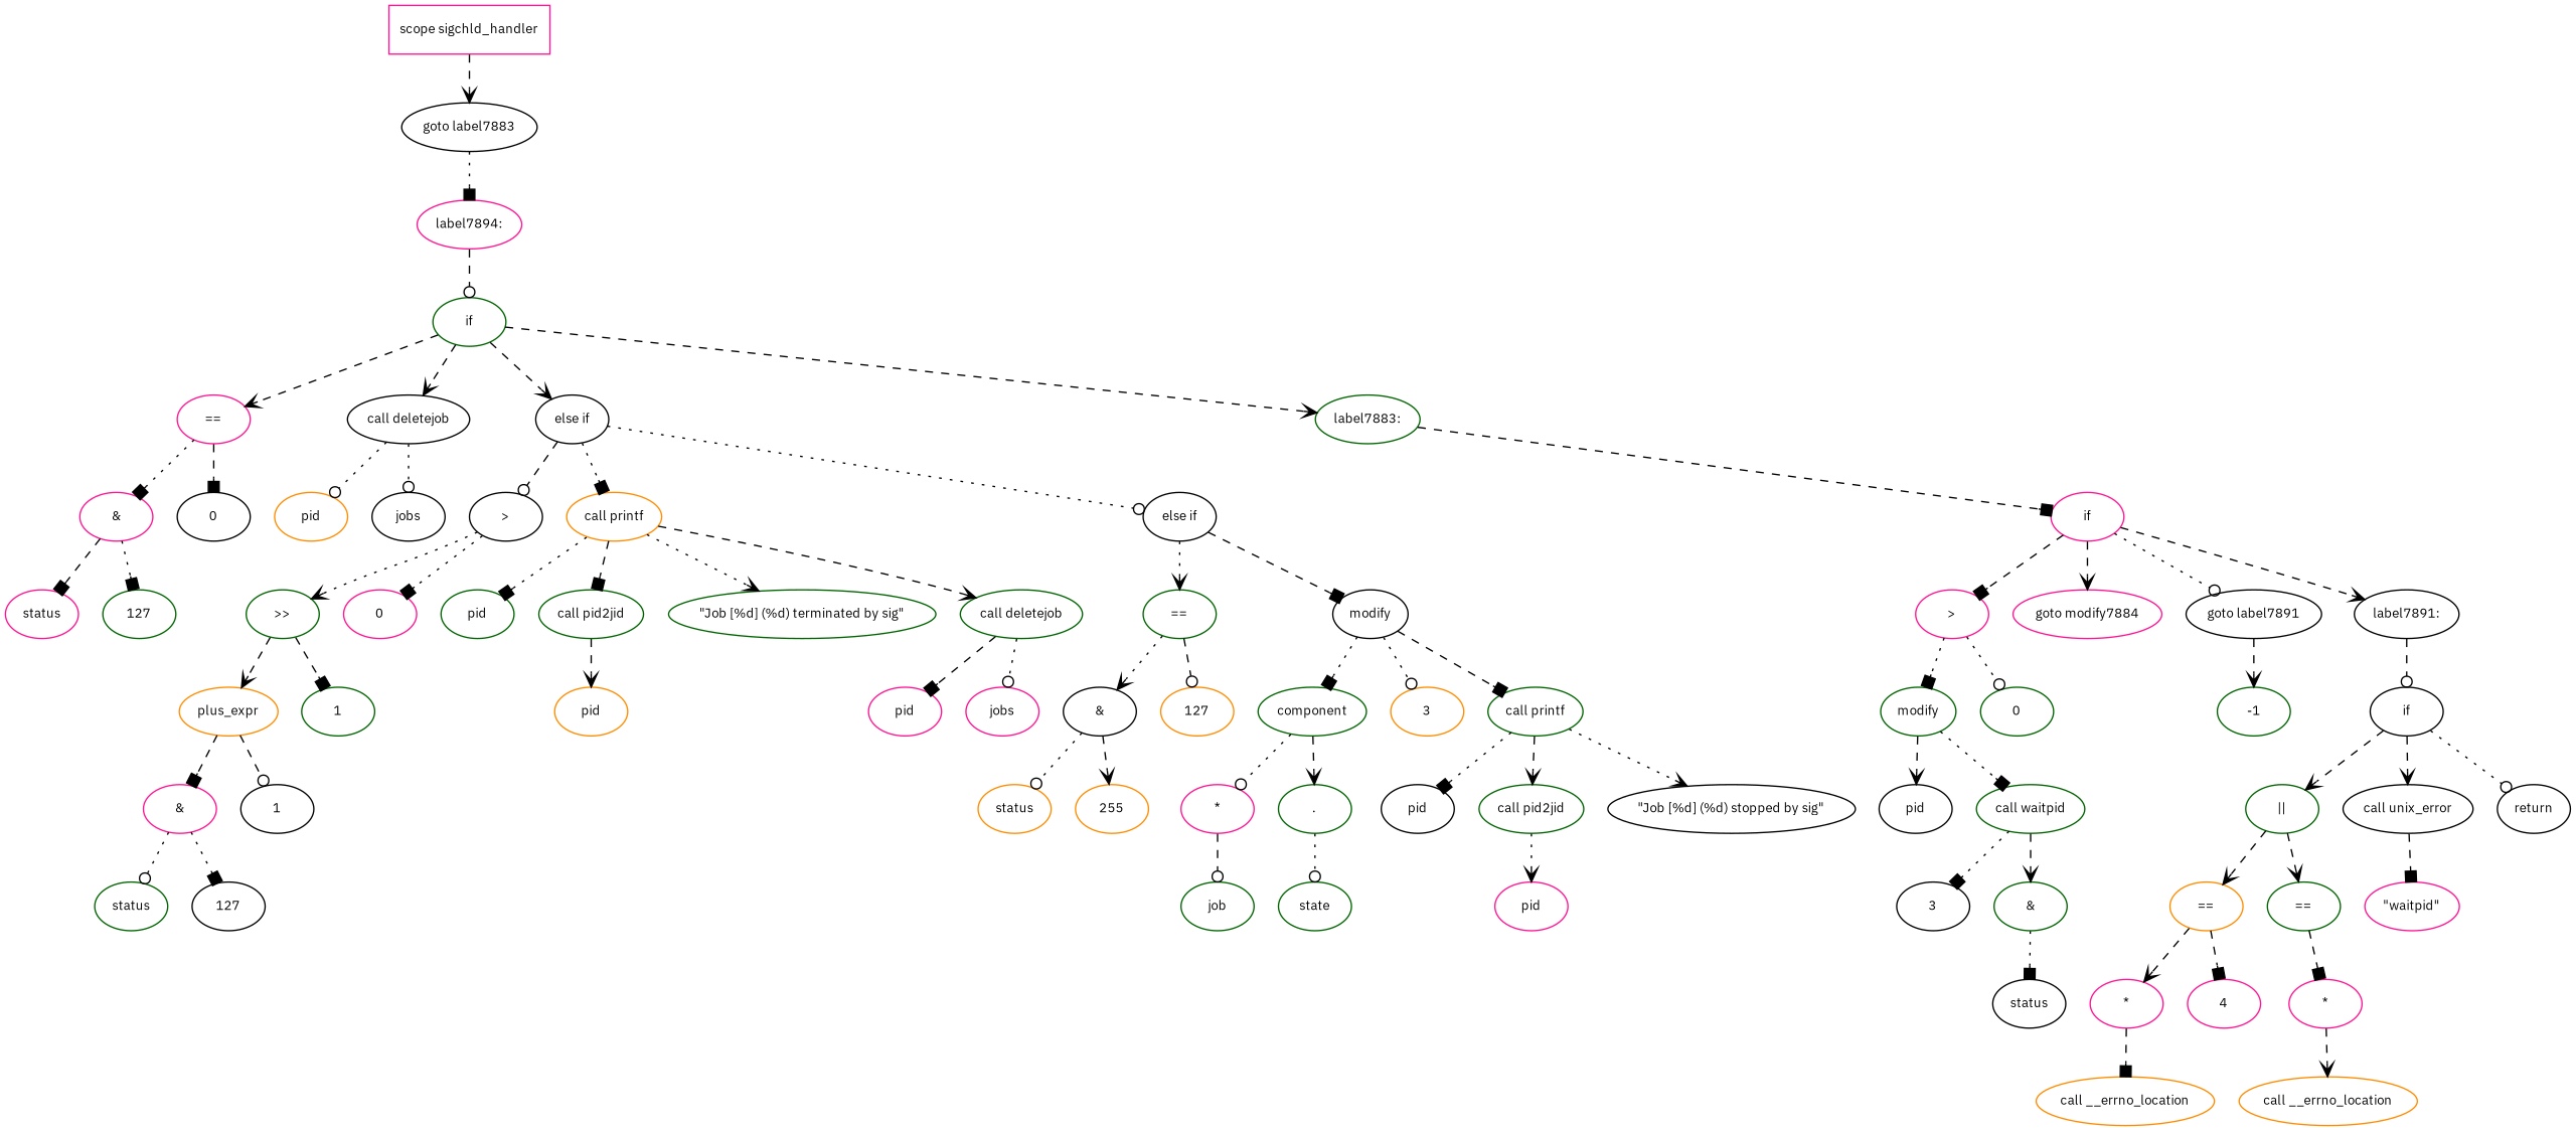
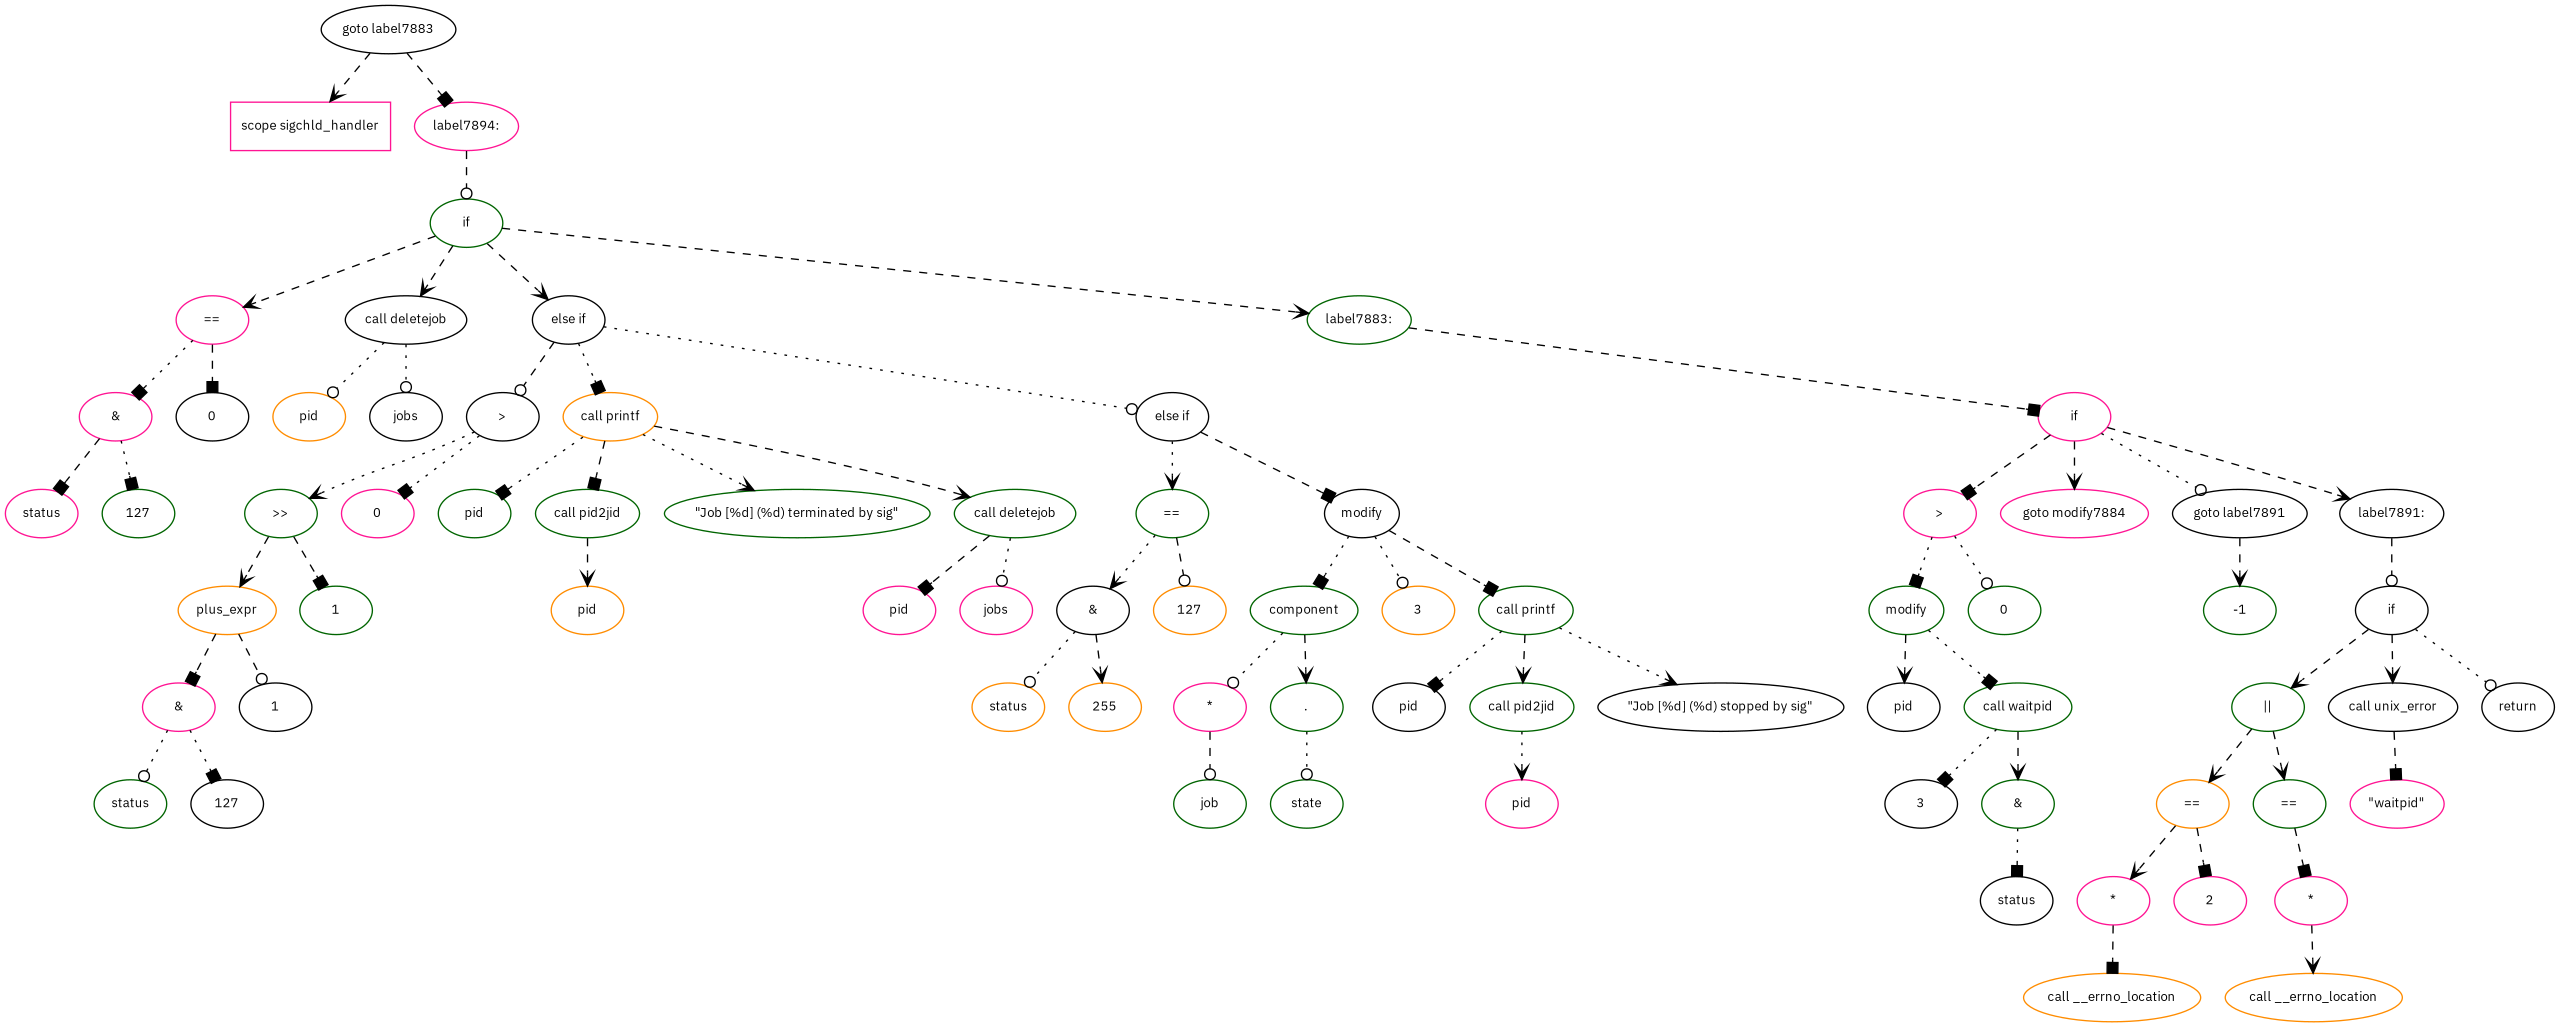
  digraph {
    fontname="IBM Plex Sans"
    fontsize=10
    node [color=darkgreen fontname="IBM Plex Sans" fontsize=10 shape=ellipse]
    edge [arrowhead=vee fontname="IBM Plex Sans" fontsize=10 style=dashed]
    n1 [color=deeppink label="scope sigchld_handler" shape=box]
    n2 [color=black label="goto label7883"]
    n3 [color=deeppink label="label7894:"]
    n4 [label=if]
    n5 [color=deeppink label="=="]
    n6 [color=black label="call deletejob"]
    n7 [color=black label="else if"]
    n8 [label="label7883:"]
    n9 [color=deeppink label="&"]
    n10 [color=black label=0]
    n11 [color=darkorange label=pid]
    n12 [color=black label=jobs]
    n13 [color=black label=">"]
    n14 [color=darkorange label="call printf"]
    n15 [color=black label="else if"]
    n16 [color=deeppink label=if]
    n17 [color=deeppink label=status]
    n18 [label=127]
    n19 [label=">>"]
    n20 [color=deeppink label=0]
    n21 [label=pid]
    n22 [label="call pid2jid"]
    n23 [label="\"Job [%d] (%d) terminated by sig\""]
    n24 [label="call deletejob"]
    n25 [label="=="]
    n26 [color=black label=modify]
    n27 [color=darkorange label=plus_expr]
    n28 [label=1]
    n29 [color=deeppink label="&"]
    n30 [color=black label=1]
    n31 [label=status]
    n32 [color=black label=127]
    n33 [color=darkorange label=pid]
    n34 [color=deeppink label=pid]
    n35 [color=deeppink label=jobs]
    n36 [color=black label="&"]
    n37 [color=darkorange label=127]
    n38 [label=component]
    n39 [color=darkorange label=3]
    n40 [label="call printf"]
    n41 [color=darkorange label=status]
    n42 [color=darkorange label=255]
    n43 [color=deeppink label="*"]
    n44 [label="."]
    n45 [color=black label=pid]
    n46 [label="call pid2jid"]
    n47 [color=black label="\"Job [%d] (%d) stopped by sig\""]
    n48 [label=job]
    n49 [label=state]
    n50 [color=deeppink label=pid]
    n51 [color=deeppink label=">"]
    n52 [color=deeppink label="goto modify7884"]
    n53 [color=black label="goto label7891"]
    n54 [color=black label="label7891:"]
    n55 [label=modify]
    n56 [label=0]
    n57 [label=-1]
    n58 [color=black label=if]
    n59 [color=black label=pid]
    n60 [label="call waitpid"]
    n61 [color=black label=3]
    n62 [label="&"]
    n63 [color=black label=status]
    n64 [label="||"]
    n65 [color=black label="call unix_error"]
    n66 [color=black label=return]
    n67 [color=darkorange label="=="]
    n68 [label="=="]
    n69 [color=deeppink label="\"waitpid\""]
    n70 [color=deeppink label="*"]
-   n71 [color=deeppink label=4]
+   n71 [color=deeppink label=2]
    n72 [color=deeppink label="*"]
    n73 [color=darkorange label="call __errno_location"]
    n74 [color=darkorange label="call __errno_location"]
-   n1 -> n2
-   n2 -> n3 [arrowhead=box style=dotted]
+   n2 -> n1
+   n2 -> n3 [arrowhead=box]
    n3 -> n4 [arrowhead=odot]
    n4 -> n5
    n4 -> n6
    n4 -> n7
    n4 -> n8
    n5 -> n9 [arrowhead=box style=dotted]
    n5 -> n10 [arrowhead=box]
    n6 -> n11 [arrowhead=odot style=dotted]
    n6 -> n12 [arrowhead=odot style=dotted]
    n7 -> n13 [arrowhead=odot]
    n7 -> n14 [arrowhead=box style=dotted]
    n7 -> n15 [arrowhead=odot style=dotted]
    n8 -> n16 [arrowhead=box]
    n9 -> n17 [arrowhead=box]
    n9 -> n18 [arrowhead=box style=dotted]
    n13 -> n19 [style=dotted]
    n13 -> n20 [arrowhead=box style=dotted]
    n14 -> n21 [arrowhead=box style=dotted]
    n14 -> n22 [arrowhead=box]
    n14 -> n23 [style=dotted]
    n14 -> n24
    n15 -> n25 [style=dotted]
    n15 -> n26 [arrowhead=box]
    n16 -> n51 [arrowhead=box]
    n16 -> n52
    n16 -> n53 [arrowhead=odot style=dotted]
    n16 -> n54
    n19 -> n27
    n19 -> n28 [arrowhead=box]
    n22 -> n33
    n24 -> n34 [arrowhead=box]
    n24 -> n35 [arrowhead=odot style=dotted]
    n25 -> n36 [style=dotted]
    n25 -> n37 [arrowhead=odot]
    n26 -> n38 [arrowhead=box style=dotted]
    n26 -> n39 [arrowhead=odot style=dotted]
    n26 -> n40 [arrowhead=box]
    n27 -> n29 [arrowhead=box]
    n27 -> n30 [arrowhead=odot]
    n29 -> n31 [arrowhead=odot style=dotted]
    n29 -> n32 [arrowhead=box style=dotted]
    n36 -> n41 [arrowhead=odot style=dotted]
    n36 -> n42
    n38 -> n43 [arrowhead=odot style=dotted]
    n38 -> n44
    n40 -> n45 [arrowhead=box style=dotted]
    n40 -> n46
    n40 -> n47 [style=dotted]
    n43 -> n48 [arrowhead=odot]
    n44 -> n49 [arrowhead=odot style=dotted]
    n46 -> n50 [style=dotted]
    n51 -> n55 [arrowhead=box style=dotted]
    n51 -> n56 [arrowhead=odot style=dotted]
    n53 -> n57
    n54 -> n58 [arrowhead=odot]
    n55 -> n59
    n55 -> n60 [arrowhead=box style=dotted]
    n58 -> n64
    n58 -> n65
    n58 -> n66 [arrowhead=odot style=dotted]
    n60 -> n61 [arrowhead=box style=dotted]
    n60 -> n62
    n62 -> n63 [arrowhead=box style=dotted]
    n64 -> n67
    n64 -> n68
    n65 -> n69 [arrowhead=box]
    n67 -> n70
    n67 -> n71 [arrowhead=box]
    n68 -> n72 [arrowhead=box]
    n70 -> n73 [arrowhead=box]
    n72 -> n74
  }
